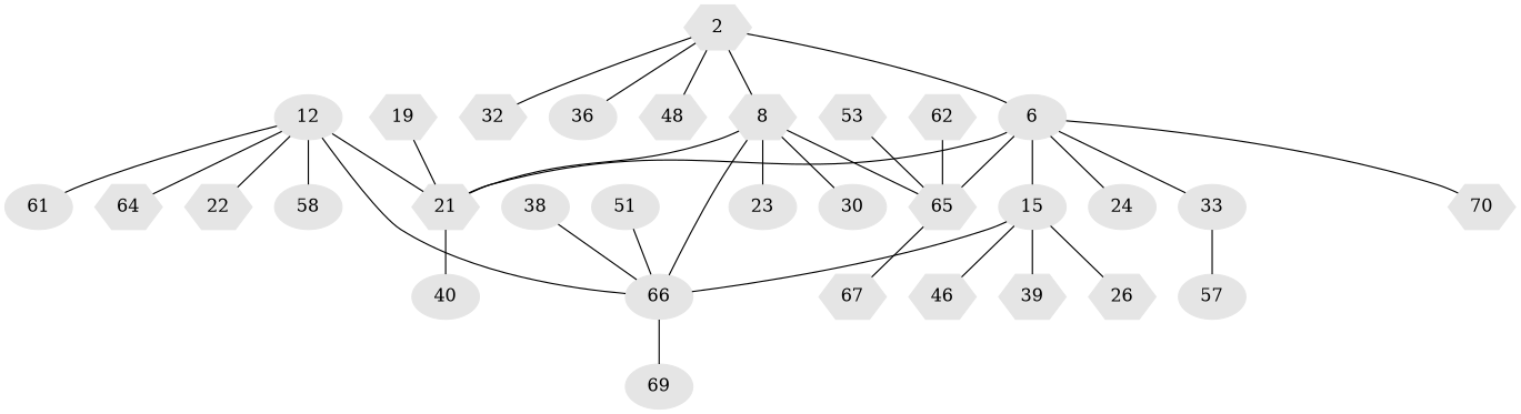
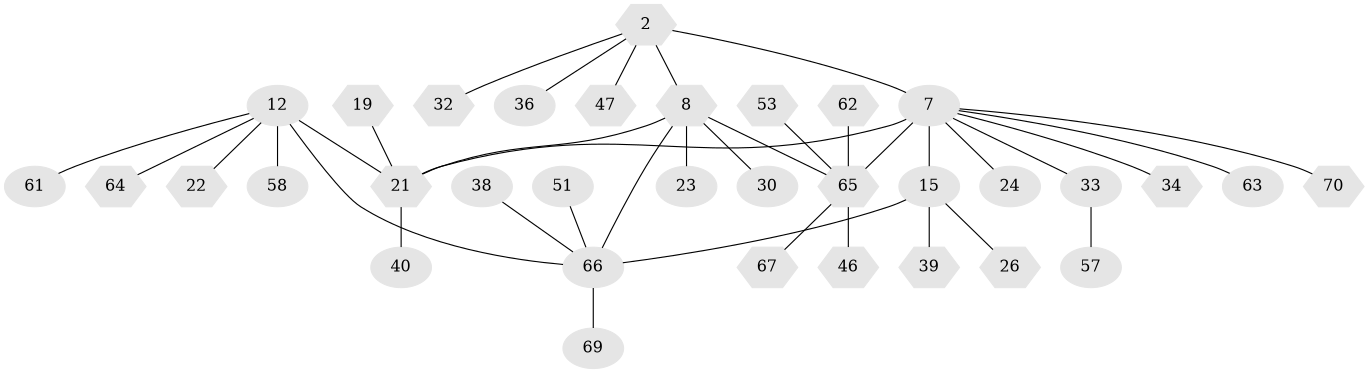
  graph {
    node [color=gray90 shape=hexagon style=filled]
    2 [super="+1"]
-   6 [shape=ellipse super="+3"]
+   6 [shape=ellipse super="+3" label=7]
    8 [super="+7"]
    32
    36 [shape=ellipse]
-   48 [super="+45"]
+   48 [super="+45" label=47]
    15 [shape=ellipse super="+13+5"]
    21 [super="+11"]
    24 [shape=ellipse super="+17"]
    33 [shape=ellipse]
+   34
+   63 [shape=ellipse super="+52"]
    65 [super="+42+9+27+37"]
    70 [super="+68"]
    23 [shape=ellipse]
    30 [shape=ellipse]
    66 [shape=ellipse super="+41+55+14+18"]
    26
    39
    46
    40 [shape=ellipse]
    57 [shape=ellipse]
    67
    69 [shape=ellipse super="+60"]
    12 [shape=ellipse super="+10"]
    22
    58 [shape=ellipse]
    61 [shape=ellipse]
    64 [super="+49"]
    19
    38 [shape=ellipse]
    51 [shape=ellipse]
    53 [super="+50"]
    62
    2 -- 6 [weight=2]
    2 -- 8
    2 -- 32
    2 -- 36
    2 -- 48
    6 -- 15 [weight=3]
    6 -- 21 [weight=2]
    6 -- 24
    6 -- 33
+   6 -- 34
+   6 -- 63
    6 -- 65
    6 -- 70
    8 -- 21 [weight=2]
    8 -- 65 [weight=2]
    8 -- 23
    8 -- 30
    8 -- 66
    15 -- 66 [weight=2]
    15 -- 26
    15 -- 39
-   15 -- 46
+   65 -- 46
    21 -- 40
    33 -- 57
    65 -- 67
    66 -- 69
    12 -- 21 [weight=2]
    12 -- 66
    12 -- 22
    12 -- 58
    12 -- 61
    12 -- 64
    19 -- 21
    38 -- 66
    51 -- 66
    53 -- 65
    62 -- 65
  }
